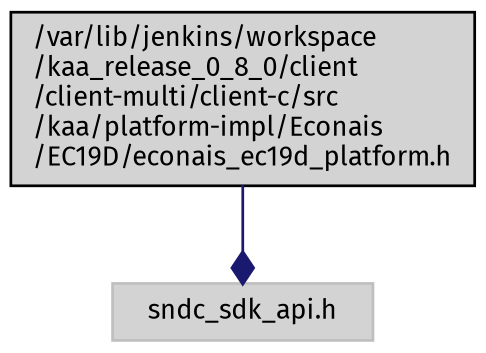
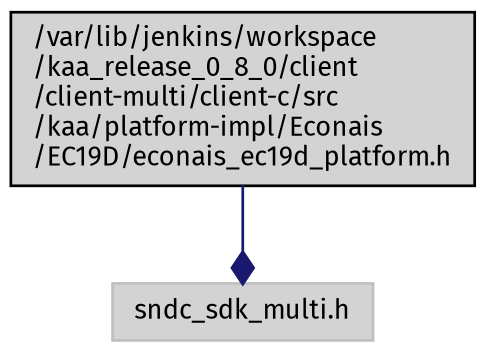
  digraph {
    fontname="Fira Sans"
    node [fillcolor=lightgrey fontname="Fira Sans" fontsize=10 shape=record style=filled]
    n1 [color=black fontcolor=black height=0.2 label="/var/lib/jenkins/workspace\l/kaa_release_0_8_0/client\l/client-multi/client-c/src\l/kaa/platform-impl/Econais\l/EC19D/econais_ec19d_platform.h" width=0.4]
-   n2 [color=grey75 height=0.2 label="sndc_sdk_api.h" width=0.4]
+   n2 [color=grey75 height=0.2 label="sndc_sdk_multi.h" width=0.4]
    n1 -> n2 [color=midnightblue fontname="Fira Sans" fontsize=10 labelfontname=FreeSans labelfontsize=10 style=solid arrowhead=diamond]
  }
